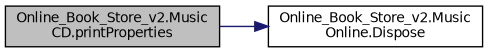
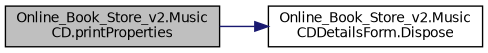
  digraph {
    rankdir=LR
    node [color=black fontname=Helvetica fontsize=10 shape=record style=filled]
    n1 [fillcolor=grey75 fontcolor=black height=0.2 label="Online_Book_Store_v2.Music\lCD.printProperties" width=0.4]
-   n2 [fillcolor=white height=0.2 label="Online_Book_Store_v2.Music\lOnline.Dispose" width=0.4]
+   n2 [fillcolor=white height=0.2 label="Online_Book_Store_v2.Music\lCDDetailsForm.Dispose" width=0.4]
    n1 -> n2 [color=midnightblue fontname=Helvetica fontsize=10 labelfontname=Helvetica labelfontsize=10 style=solid]
  }
